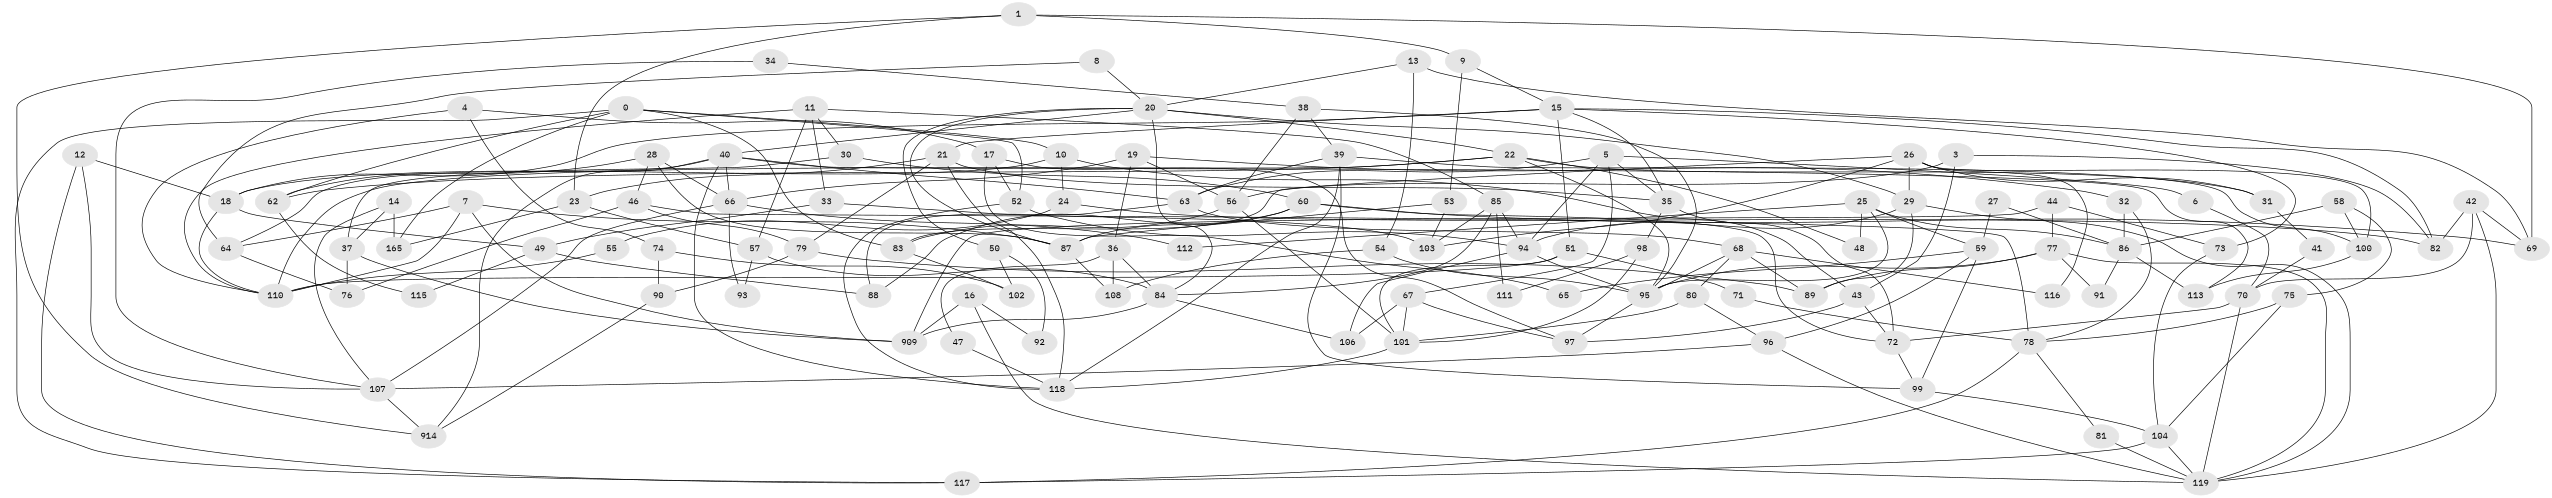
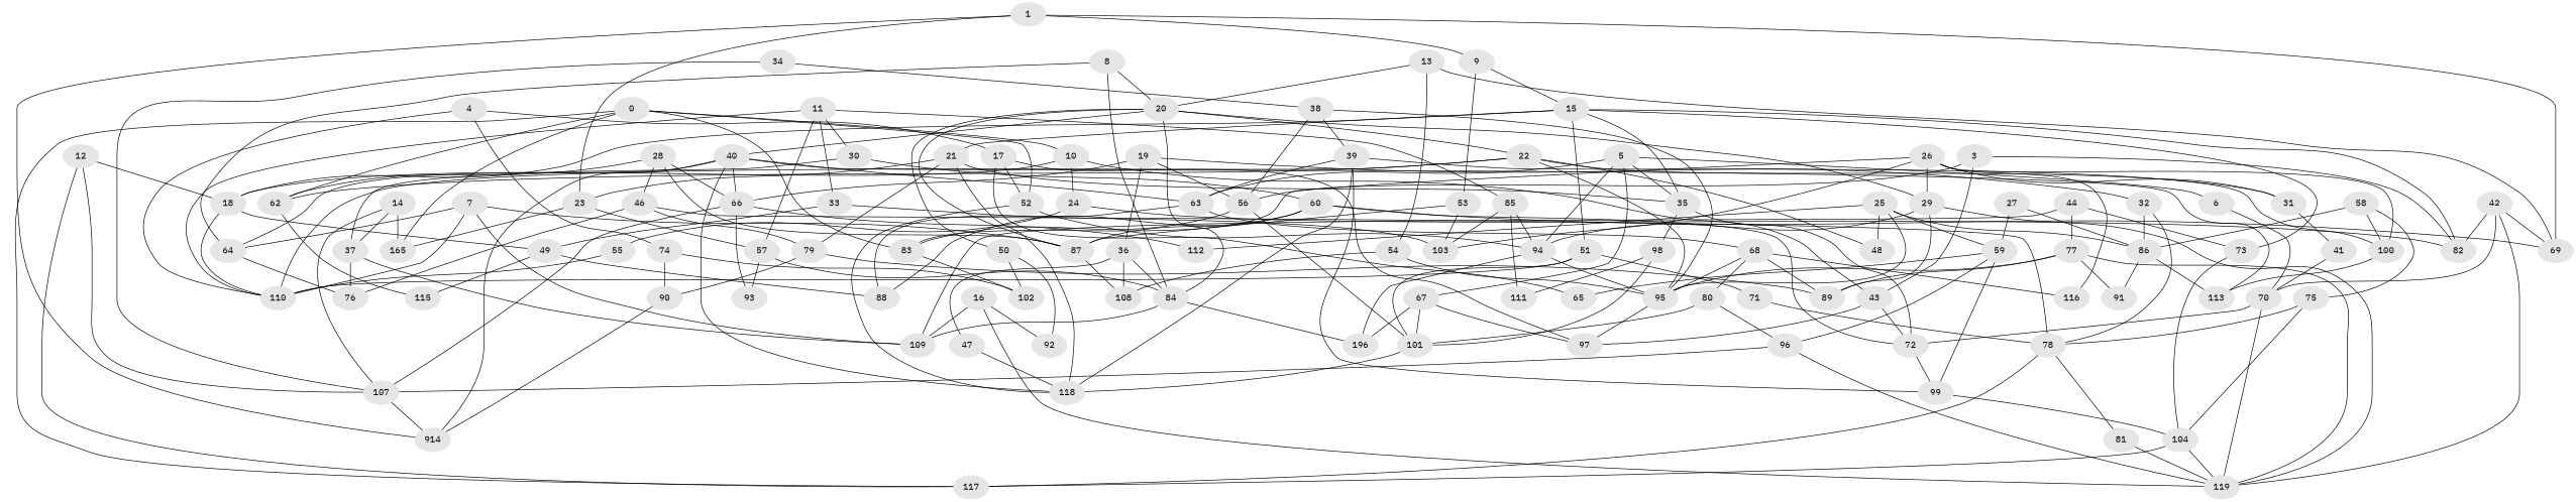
  graph {
    fontname="IBM Plex Mono"
    node [color=gray90 fontname="IBM Plex Mono" style=filled]
    edge [fontname="IBM Plex Mono"]
    1
    9
    23
    69
    n5 [label=914]
    15
    53
    n8 [label=165]
    57
    n10 [label=0]
    10
    52
    62
    83
    117
    43
    18
    24
    94
    118
    115
    102
    3
    56
    82
    97
    72
    101
    4
    17
    74
    110
    65
    90
    5
    6
    35
    63
    67
    70
    98
    68
    88
-   106
+   106 [label=196]
    95
    119
    7
    64
    87
-   109 [label=909]
+   109
    76
    108
    8
    20
    84
    22
    29
    40
    50
    21
    51
    73
    103
    49
    55
    11
    30
    33
    85
    37
    60
    93
    111
    12
    107
    13
    54
    14
    79
    71
    104
    16
    92
    19
    32
    36
    66
    86
    78
    47
    112
    31
    48
    89
    113
    41
    25
    59
    99
    96
    91
    26
    100
    116
    27
    28
    46
    81
    34
    38
    39
    42
    44
    77
    80
    58
    75
    1 -- 9
    1 -- 23
    1 -- 69
    1 -- n5
    9 -- 15
    9 -- 53
    23 -- n8
    23 -- 57
    15 -- 18
    15 -- 82
    15 -- 35
    15 -- 21
    15 -- 51
    15 -- 73
    53 -- 87
    53 -- 103
    57 -- 84
    57 -- 93
    n10 -- n8
    n10 -- 10
    n10 -- 52
    n10 -- 62
    n10 -- 83
    n10 -- 117
    10 -- 43
    10 -- 18
    10 -- 24
    52 -- 94
    52 -- 118
    62 -- 115
    83 -- 102
    43 -- 97
    43 -- 72
    18 -- 110
    18 -- 49
    24 -- 82
    24 -- 55
    94 -- 106
    94 -- 95
    3 -- 43
    3 -- 56
    3 -- 82
    56 -- 83
    56 -- 101
    72 -- 99
    101 -- 118
    4 -- 17
    4 -- 74
    4 -- 110
    17 -- 52
    17 -- 97
    17 -- 65
    74 -- 102
    74 -- 90
    90 -- n5
    5 -- 94
    5 -- 6
    5 -- 35
    5 -- 63
    5 -- 67
    6 -- 70
    35 -- 72
    35 -- 98
    63 -- 68
    63 -- 88
    67 -- 97
    67 -- 101
    67 -- 106
    70 -- 72
    70 -- 119
    98 -- 101
    98 -- 111
    68 -- 95
    68 -- 89
    68 -- 116
    68 -- 80
    95 -- 97
    7 -- 110
    7 -- 64
    7 -- 87
    7 -- 109
    64 -- 76
    87 -- 108
    8 -- 64
    8 -- 20
-   85 -- 84
+   8 -- 84
    20 -- 87
    20 -- 84
    20 -- 22
    20 -- 29
    20 -- 40
    20 -- 50
    84 -- 106
    84 -- 109
    22 -- 62
    22 -- 110
    22 -- 95
    22 -- 31
    22 -- 48
    29 -- 94
    29 -- 119
    29 -- 89
    40 -- n5
    40 -- 118
    40 -- 63
    40 -- 64
    40 -- 66
    40 -- 113
    50 -- 102
    50 -- 92
    21 -- 23
    21 -- 118
    21 -- 35
    21 -- 79
    51 -- 101
    51 -- 110
    51 -- 71
    73 -- 104
    49 -- 115
    49 -- 88
    55 -- 110
    11 -- 57
    11 -- 110
    11 -- 30
    11 -- 33
    11 -- 85
    30 -- 37
    30 -- 60
    33 -- 103
    33 -- 49
    85 -- 94
    85 -- 103
    85 -- 111
    37 -- 109
    37 -- 76
    60 -- 69
    60 -- 72
    60 -- 88
    60 -- 87
    12 -- 117
    12 -- 18
    12 -- 107
    107 -- n5
    13 -- 69
    13 -- 20
    13 -- 54
    54 -- 95
    54 -- 108
    14 -- n8
    14 -- 37
    14 -- 107
    79 -- 90
    79 -- 89
    71 -- 78
    104 -- 117
    104 -- 119
    16 -- 119
    16 -- 109
    16 -- 92
    19 -- 56
    19 -- 32
    19 -- 36
    19 -- 66
    32 -- 86
    32 -- 78
    36 -- 108
    36 -- 84
    36 -- 47
    66 -- 93
    66 -- 107
    66 -- 112
    86 -- 113
    86 -- 91
    78 -- 117
    78 -- 81
    47 -- 118
    31 -- 41
    41 -- 70
    25 -- 95
    25 -- 86
    25 -- 112
    25 -- 48
    25 -- 59
    59 -- 65
    59 -- 99
    59 -- 96
    99 -- 104
    96 -- 119
    96 -- 107
    26 -- 83
    26 -- 29
    26 -- 103
    26 -- 31
    26 -- 100
    26 -- 116
    100 -- 113
    27 -- 86
    27 -- 59
    28 -- 62
    28 -- 87
    28 -- 66
    28 -- 46
    46 -- 76
    46 -- 79
    46 -- 78
    81 -- 119
    34 -- 107
    34 -- 38
    38 -- 56
    38 -- 95
    38 -- 39
    39 -- 118
    39 -- 63
    39 -- 99
    39 -- 100
    42 -- 69
    42 -- 82
    42 -- 70
    42 -- 119
    44 -- 109
    44 -- 73
    44 -- 77
    77 -- 95
    77 -- 119
    77 -- 89
    77 -- 91
    80 -- 101
    80 -- 96
    58 -- 86
    58 -- 100
    58 -- 75
    75 -- 104
    75 -- 78
  }
